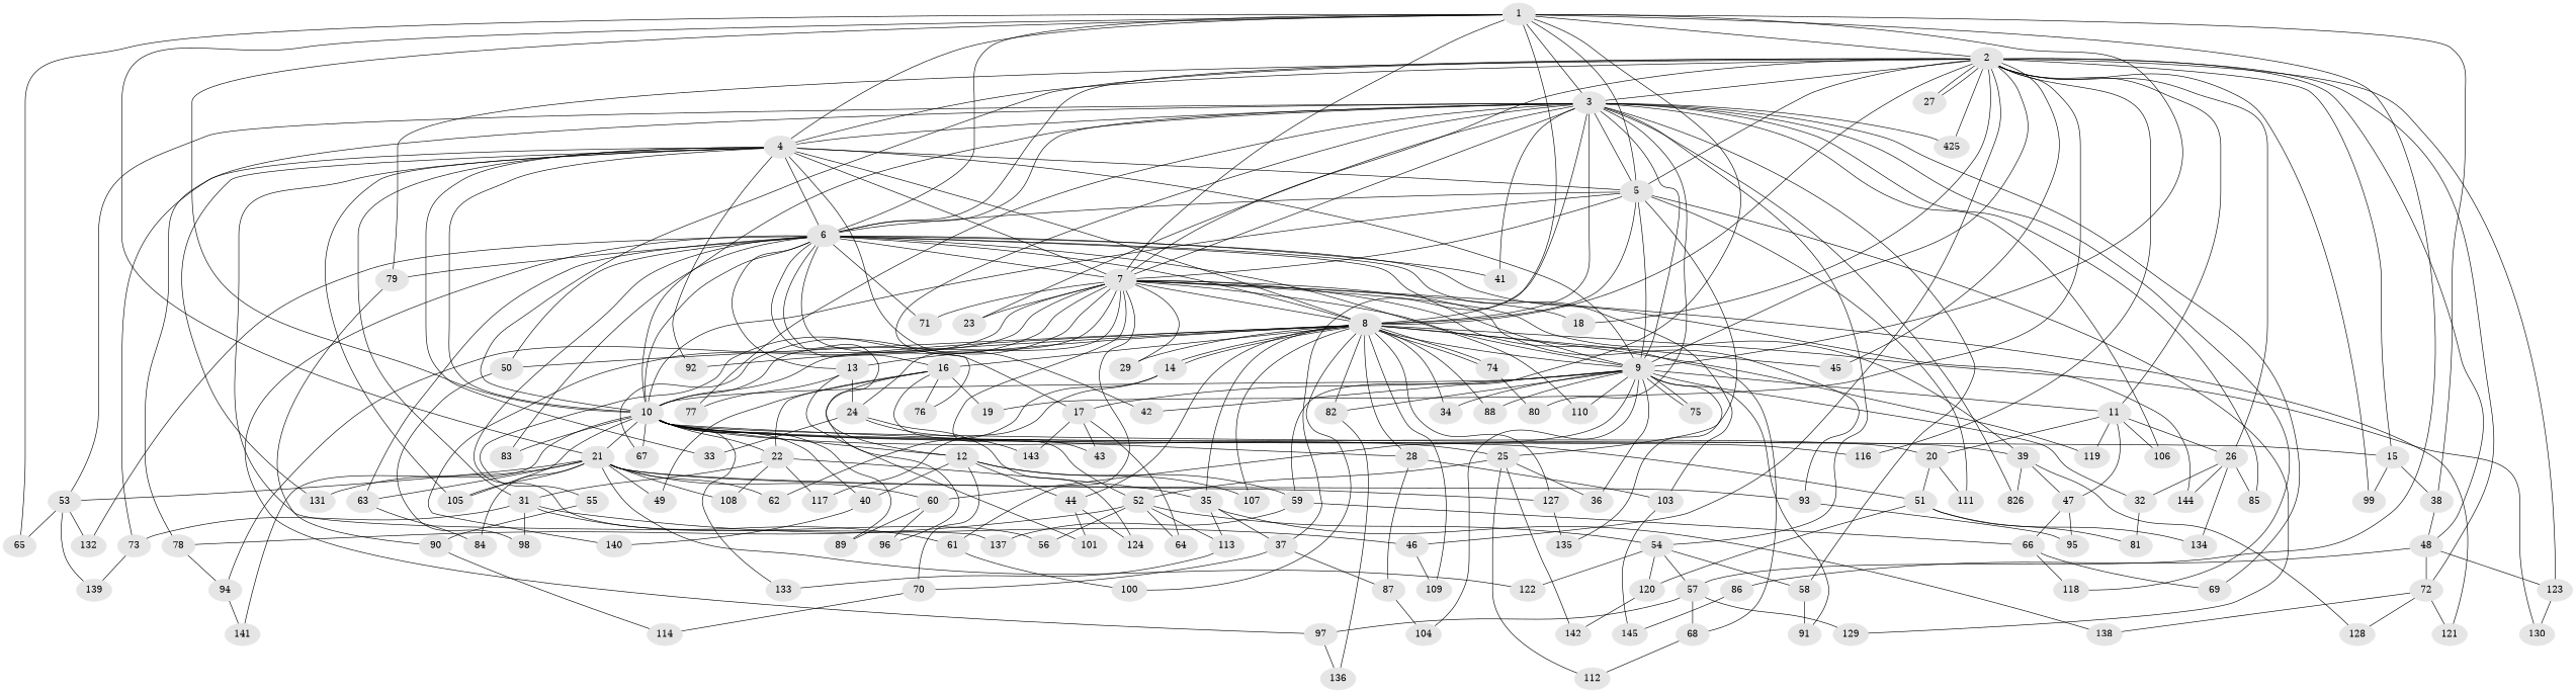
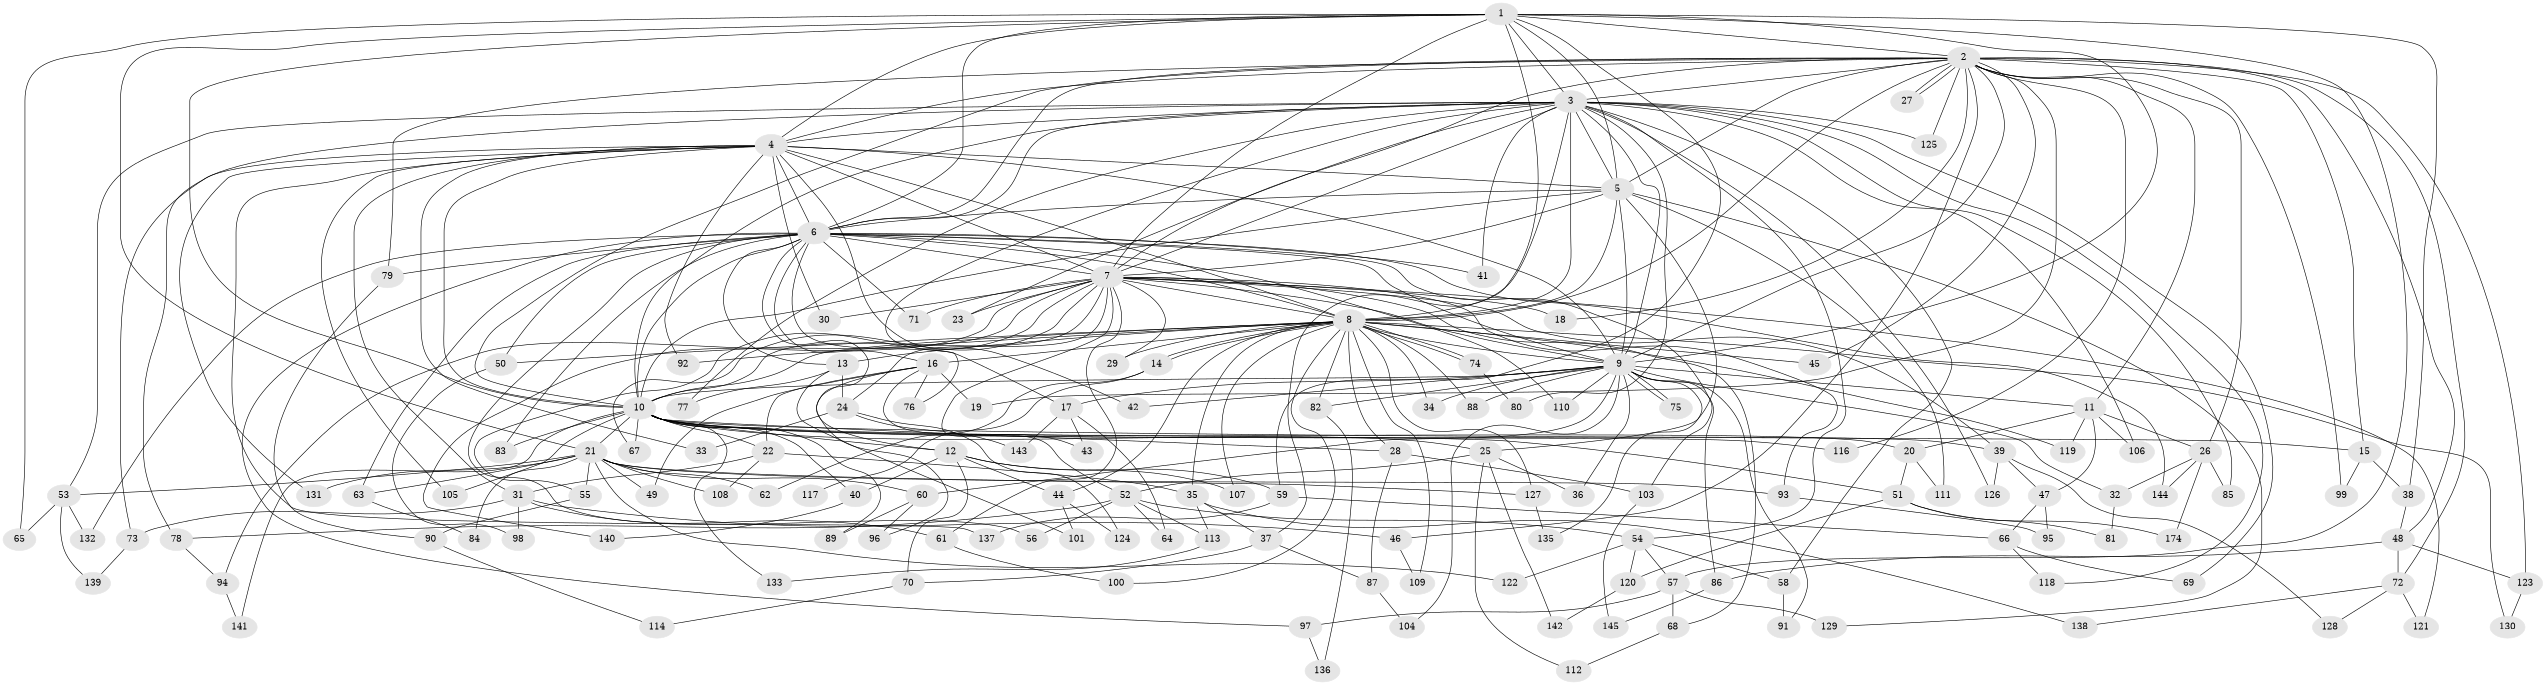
  graph {
    node [color=gray90 style=filled]
    1
    2
    3
    4
    5
    6
    7
    8
    9
    10
    21
    38
    57
    59
    65
    11
    15
    18
    19
    26
    27
    45
    46
    48
    72
    79
    99
    116
    123
-   125 [label=425]
+   125
    23
    37
    41
    53
    54
    58
    69
    76
    77
    78
    80
    85
    106
    118
-   126 [label=826]
+   126
+   30
    31
    33
    42
    73
    92
    105
    131
    137
    25
    111
    129
    12
    13
    16
    17
    50
    56
    63
    71
    83
    97
    103
    110
    132
    144
    24
    29
    39
    43
    55
    61
    67
    68
    93
    94
    121
    140
    14
    28
    34
    35
    44
    74
    82
    88
    100
    107
    109
    119
    127
    130
    32
    36
    60
    75
    86
    91
    104
    135
    20
    22
    40
    51
    89
    133
    141
    62
    49
    84
    108
    122
    66
    47
-   134
+   134 [label=174]
    138
    128
    90
    70
    87
    139
    120
    98
    52
    112
    142
    101
    96
    64
    143
    136
    145
    124
    95
    117
    113
    81
    114
    1 -- 2
    1 -- 3
    1 -- 4
    1 -- 5
    1 -- 6
    1 -- 7
    1 -- 8
    1 -- 9
    1 -- 10
    1 -- 21
    1 -- 38
    1 -- 57
    1 -- 59
    1 -- 65
    2 -- 3
    2 -- 4
    2 -- 5
    2 -- 6
    2 -- 7
    2 -- 8
    2 -- 9
    2 -- 10
    2 -- 11
    2 -- 15
    2 -- 18
    2 -- 19
    2 -- 26
    2 -- 27
    2 -- 27
    2 -- 45
    2 -- 46
    2 -- 48
    2 -- 72
    2 -- 79
    2 -- 99
    2 -- 116
    2 -- 123
    2 -- 125
    3 -- 4
    3 -- 5
    3 -- 6
    3 -- 7
    3 -- 8
    3 -- 9
    3 -- 10
    3 -- 125
    3 -- 23
    3 -- 37
    3 -- 41
    3 -- 53
    3 -- 54
    3 -- 58
    3 -- 69
    3 -- 76
    3 -- 77
    3 -- 78
    3 -- 80
    3 -- 85
    3 -- 106
    3 -- 118
    3 -- 126
    4 -- 5
    4 -- 6
    4 -- 7
    4 -- 8
    4 -- 9
    4 -- 10
+   4 -- 30
    4 -- 31
    4 -- 33
    4 -- 42
    4 -- 73
    4 -- 92
    4 -- 105
    4 -- 131
    4 -- 137
    5 -- 6
    5 -- 7
    5 -- 8
    5 -- 9
    5 -- 10
    5 -- 25
    5 -- 111
    5 -- 129
    6 -- 7
    6 -- 8
    6 -- 9
    6 -- 10
    6 -- 79
    6 -- 41
    6 -- 12
    6 -- 13
    6 -- 16
    6 -- 17
    6 -- 50
    6 -- 56
    6 -- 63
    6 -- 71
    6 -- 83
    6 -- 97
    6 -- 103
    6 -- 110
    6 -- 132
    6 -- 144
    7 -- 8
    7 -- 9
    7 -- 10
    7 -- 18
    7 -- 23
+   7 -- 30
    7 -- 71
    7 -- 24
    7 -- 29
    7 -- 39
    7 -- 43
    7 -- 55
    7 -- 61
    7 -- 67
    7 -- 68
    7 -- 93
    7 -- 94
    7 -- 121
    7 -- 140
    8 -- 9
    8 -- 10
    8 -- 45
    8 -- 92
    8 -- 13
    8 -- 16
    8 -- 50
    8 -- 29
    8 -- 14
    8 -- 14
    8 -- 28
    8 -- 34
    8 -- 35
    8 -- 44
    8 -- 74
    8 -- 74
    8 -- 82
    8 -- 88
    8 -- 100
    8 -- 107
    8 -- 109
    8 -- 119
    8 -- 127
    8 -- 130
    9 -- 10
    9 -- 11
    9 -- 42
    9 -- 17
    9 -- 110
    9 -- 34
    9 -- 82
    9 -- 88
    9 -- 32
    9 -- 36
    9 -- 60
    9 -- 75
    9 -- 75
+   9 -- 86
    9 -- 91
    9 -- 104
    9 -- 135
    10 -- 21
    10 -- 15
    10 -- 116
    10 -- 105
    10 -- 25
    10 -- 12
    10 -- 83
    10 -- 39
    10 -- 67
    10 -- 28
    10 -- 20
    10 -- 22
    10 -- 40
    10 -- 51
    10 -- 89
    10 -- 133
    10 -- 141
    21 -- 53
    21 -- 131
    21 -- 63
-   21 -- 105
+   21 -- 55
    21 -- 93
    21 -- 127
    21 -- 60
    21 -- 62
    21 -- 49
    21 -- 84
    21 -- 108
    21 -- 122
    38 -- 48
    57 -- 129
    57 -- 97
    57 -- 68
    59 -- 137
    59 -- 66
    11 -- 26
    11 -- 106
    11 -- 119
    11 -- 20
    11 -- 47
    15 -- 38
    15 -- 99
    26 -- 85
    26 -- 144
    26 -- 32
    26 -- 134
    46 -- 109
    48 -- 72
    48 -- 123
    48 -- 86
    72 -- 121
    72 -- 138
    72 -- 128
    79 -- 90
    123 -- 130
    37 -- 70
    37 -- 87
    53 -- 65
    53 -- 132
    53 -- 139
    54 -- 57
    54 -- 58
    54 -- 122
    54 -- 120
    58 -- 91
    78 -- 94
    31 -- 46
    31 -- 73
    31 -- 61
    31 -- 98
    73 -- 139
    25 -- 36
    25 -- 52
    25 -- 112
    25 -- 142
    12 -- 59
    12 -- 44
    12 -- 107
    12 -- 40
    12 -- 70
    13 -- 77
    13 -- 24
    13 -- 101
    16 -- 19
    16 -- 76
    16 -- 22
    16 -- 49
    16 -- 52
    16 -- 96
    17 -- 43
    17 -- 64
    17 -- 143
    50 -- 98
    63 -- 84
    97 -- 136
    103 -- 145
    24 -- 33
    24 -- 143
    24 -- 124
    39 -- 126
    39 -- 47
    39 -- 128
    55 -- 90
    61 -- 100
    68 -- 112
    93 -- 95
    94 -- 141
    14 -- 62
    14 -- 117
    28 -- 103
    28 -- 87
    35 -- 37
    35 -- 138
    35 -- 113
    44 -- 101
    44 -- 124
    74 -- 80
    82 -- 136
    127 -- 135
    32 -- 81
    60 -- 89
    60 -- 96
    86 -- 145
    20 -- 111
    20 -- 51
    22 -- 31
    22 -- 35
    22 -- 108
-   22 -- 117
    40 -- 140
    51 -- 134
    51 -- 120
    51 -- 81
    66 -- 69
    66 -- 118
    47 -- 66
    47 -- 95
    90 -- 114
    70 -- 114
    87 -- 104
    120 -- 142
    52 -- 54
    52 -- 78
    52 -- 56
    52 -- 64
    52 -- 113
    113 -- 133
  }
